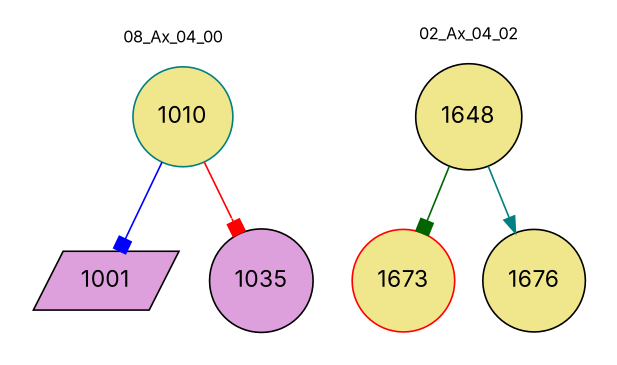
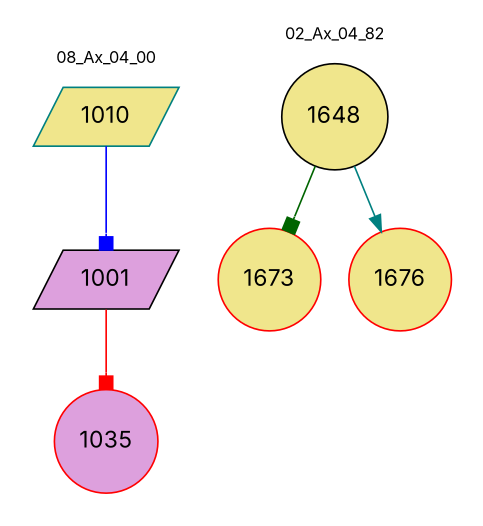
  digraph {
    fontname=Inter
    node [color=red fillcolor=khaki fontname=Inter shape=circle style=filled]
    edge [arrowhead=box fontname=Inter]
-   n1 [color=teal label=1010]
+   n1 [color=teal label=1010 shape=parallelogram]
    n2 [color=black fillcolor=plum label=1001 shape=parallelogram]
-   n3 [color=black fillcolor=plum label=1035]
+   n3 [fillcolor=plum label=1035]
    n4 [label=1673]
    n5 [color=black label=1648]
-   n6 [color=black label=1676]
+   n6 [label=1676]
    subgraph cluster_1 {
      color=white
      fontsize=10
      label="08_Ax_04_00"
      n1
      n2
      n3
    }
    subgraph cluster_2 {
      color=white
      fontsize=10
-     label="02_Ax_04_02"
+     label="02_Ax_04_82"
      n4
      n5
      n6
    }
    n1 -> n2 [color=blue]
-   n1 -> n3 [color=red]
+   n2 -> n3 [color=red]
    n5 -> n4 [color=darkgreen]
    n5 -> n6 [arrowhead=normal color=teal]
  }
